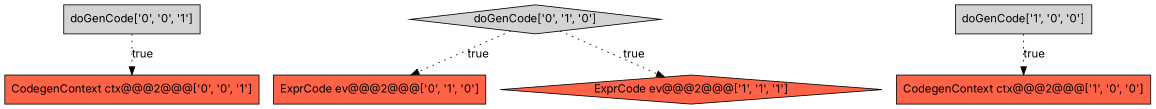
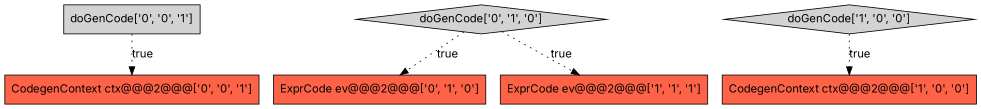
  digraph {
    fontname=Inter
    node [fillcolor=tomato fontname=Inter shape=box style=filled]
    edge [fontname=Inter style=dotted]
    n1 [label="CodegenContext ctx@@@2@@@['0', '0', '1']"]
    n2 [label="ExprCode ev@@@2@@@['0', '1', '0']"]
    n3 [fillcolor=lightgray label="doGenCode['0', '0', '1']"]
-   n4 [label="ExprCode ev@@@2@@@['1', '1', '1']" shape=diamond]
+   n4 [label="ExprCode ev@@@2@@@['1', '1', '1']"]
    n5 [fillcolor=lightgray label="doGenCode['0', '1', '0']" shape=diamond]
-   n6 [fillcolor=lightgray label="doGenCode['1', '0', '0']"]
+   n6 [fillcolor=lightgray label="doGenCode['1', '0', '0']" shape=diamond]
    n7 [label="CodegenContext ctx@@@2@@@['1', '0', '0']"]
    n3 -> n1 [label=true]
    n5 -> n2 [label=true]
    n5 -> n4 [label=true]
    n6 -> n7 [label=true]
  }
